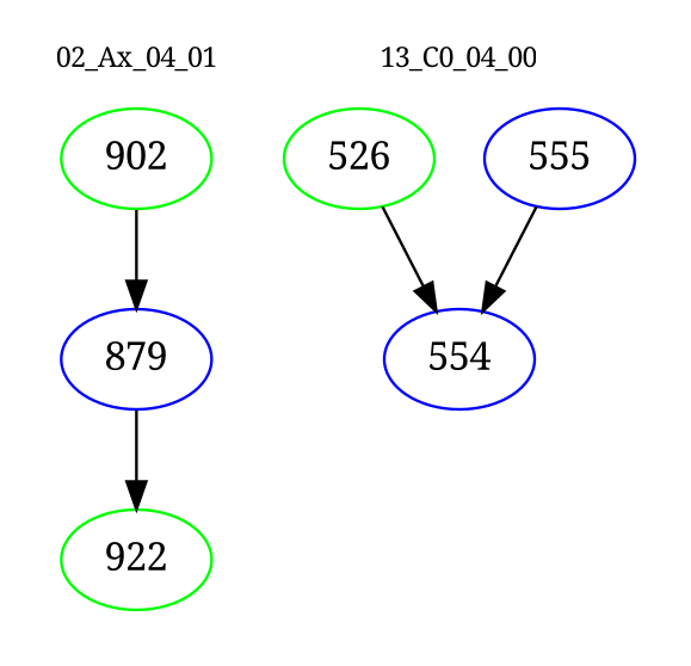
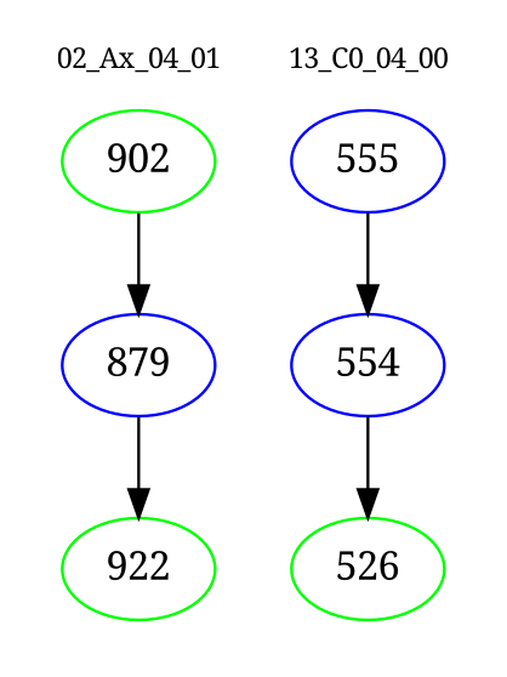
  digraph {
    fontname="Noto Serif"
    node [color=green fontname="Noto Serif"]
    edge [color=black fontname="Noto Serif"]
    n1 [label=902]
    n2 [color=blue label=879]
    n3 [label=922]
    n4 [color=blue label=555]
    n5 [color=blue label=554]
    n6 [label=526]
    subgraph cluster_1 {
      color=white
      fontsize=10
      label="02_Ax_04_01"
      n1
      n2
      n3
    }
    subgraph cluster_2 {
      color=white
      fontsize=10
      label="13_C0_04_00"
      n4
      n5
      n6
    }
    n1 -> n2
    n2 -> n3
    n4 -> n5
-   n6 -> n5
+   n5 -> n6
  }
